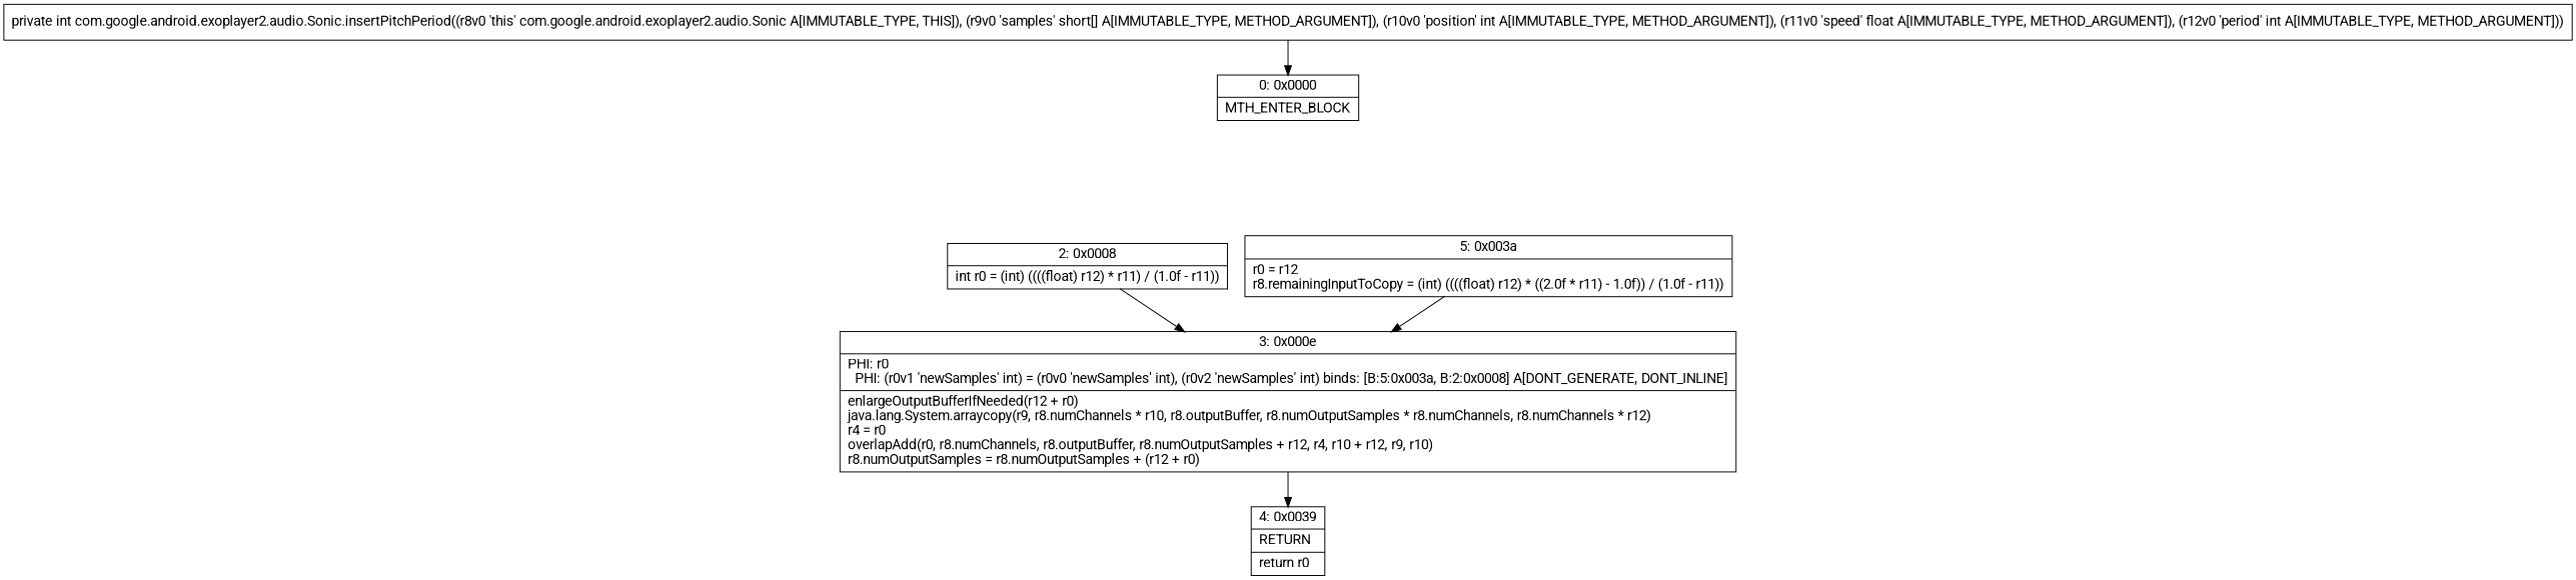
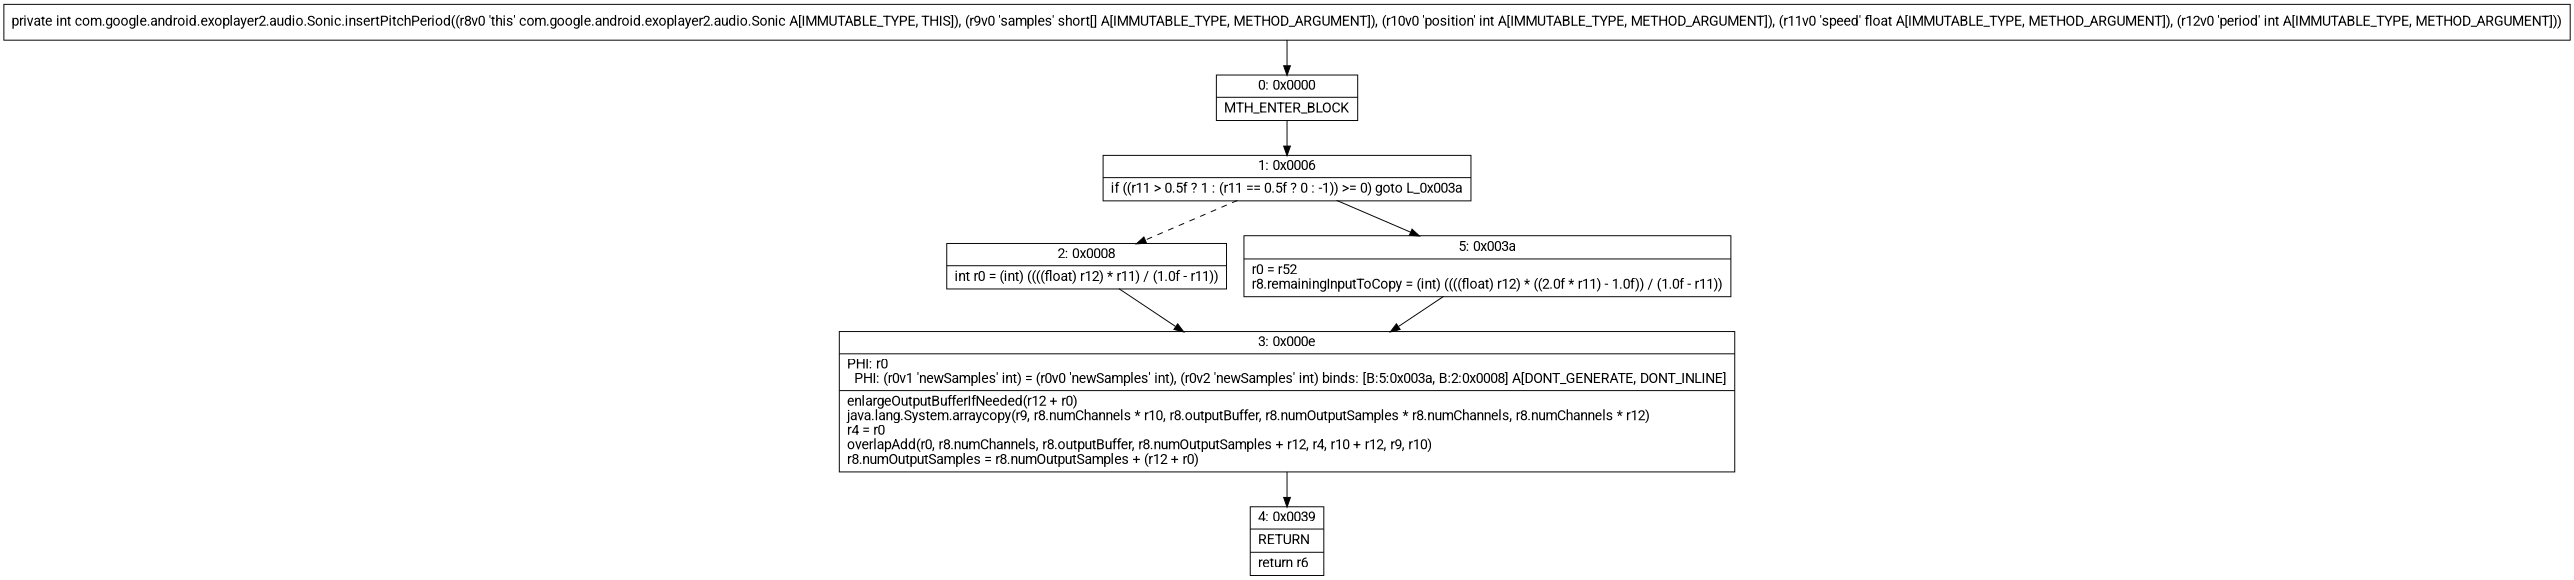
  digraph {
    fontname=Roboto
    node [fontname=Roboto shape=record]
    edge [fontname=Roboto]
    n1 [label="{0\:\ 0x0000|MTH_ENTER_BLOCK\l}"]
+   n2 [label="{1\:\ 0x0006|if ((r11 \> 0.5f ? 1 : (r11 == 0.5f ? 0 : \-1)) \>= 0) goto L_0x003a\l}"]
    n3 [label="{2\:\ 0x0008|int r0 = (int) ((((float) r12) * r11) \/ (1.0f \- r11))\l}"]
-   n4 [label="{5\:\ 0x003a|r0 = r12\lr8.remainingInputToCopy = (int) ((((float) r12) * ((2.0f * r11) \- 1.0f)) \/ (1.0f \- r11))\l}"]
+   n4 [label="{5\:\ 0x003a|r0 = r52\lr8.remainingInputToCopy = (int) ((((float) r12) * ((2.0f * r11) \- 1.0f)) \/ (1.0f \- r11))\l}"]
    n5 [label="{3\:\ 0x000e|PHI: r0 \l  PHI: (r0v1 'newSamples' int) = (r0v0 'newSamples' int), (r0v2 'newSamples' int) binds: [B:5:0x003a, B:2:0x0008] A[DONT_GENERATE, DONT_INLINE]\l|enlargeOutputBufferIfNeeded(r12 + r0)\ljava.lang.System.arraycopy(r9, r8.numChannels * r10, r8.outputBuffer, r8.numOutputSamples * r8.numChannels, r8.numChannels * r12)\lr4 = r0\loverlapAdd(r0, r8.numChannels, r8.outputBuffer, r8.numOutputSamples + r12, r4, r10 + r12, r9, r10)\lr8.numOutputSamples = r8.numOutputSamples + (r12 + r0)\l}"]
-   n6 [label="{4\:\ 0x0039|RETURN\l|return r0\l}"]
+   n6 [label="{4\:\ 0x0039|RETURN\l|return r6\l}"]
    n7 [label="{private int com.google.android.exoplayer2.audio.Sonic.insertPitchPeriod((r8v0 'this' com.google.android.exoplayer2.audio.Sonic A[IMMUTABLE_TYPE, THIS]), (r9v0 'samples' short[] A[IMMUTABLE_TYPE, METHOD_ARGUMENT]), (r10v0 'position' int A[IMMUTABLE_TYPE, METHOD_ARGUMENT]), (r11v0 'speed' float A[IMMUTABLE_TYPE, METHOD_ARGUMENT]), (r12v0 'period' int A[IMMUTABLE_TYPE, METHOD_ARGUMENT])) }"]
+   n1 -> n2
+   n2 -> n3 [style=dashed]
+   n2 -> n4
    n3 -> n5
    n4 -> n5
    n5 -> n6
    n7 -> n1
  }
